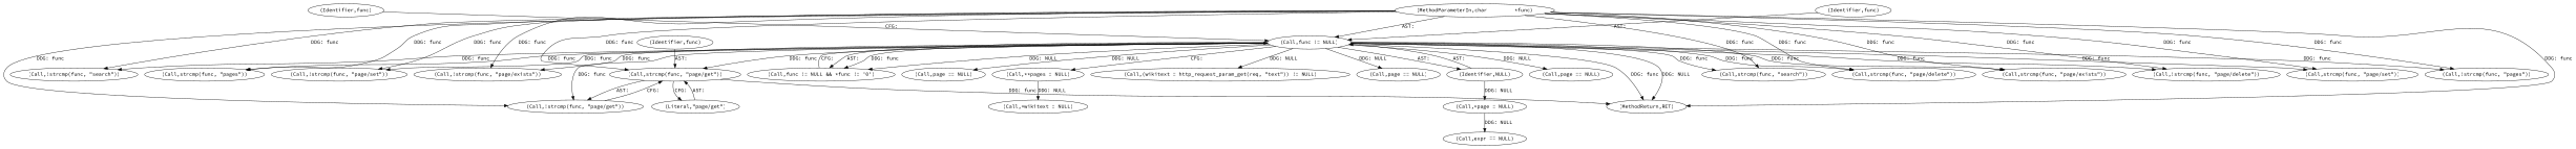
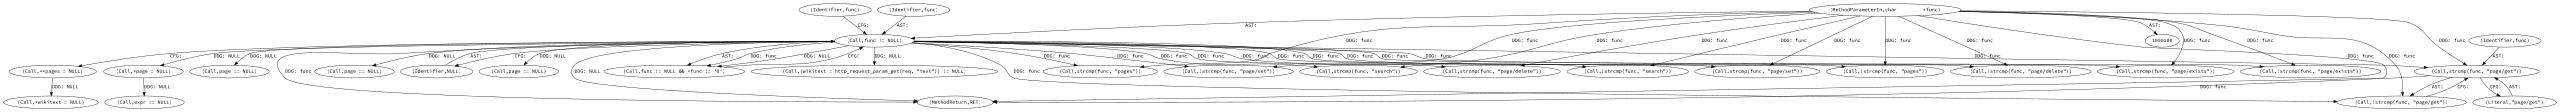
  digraph {
    fontname="Source Code Pro"
    node [fontname="Source Code Pro"]
    edge [fontname="Source Code Pro"]
    n1 [label="(Call,strcmp(func, \"page/get\"))"]
    n2 [label="(MethodReturn,RET)"]
    n3 [label="(Call,!strcmp(func, \"page/get\"))"]
    n4 [label="(Literal,\"page/get\")"]
    n5 [label="(Call,func != NULL)"]
    n6 [label="(Call,!strcmp(func, \"search\"))"]
    n7 [label="(Call,!strcmp(func, \"page/set\"))"]
    n8 [label="(Call,!strcmp(func, \"page/delete\"))"]
    n9 [label="(Call,!strcmp(func, \"pages\"))"]
    n10 [label="(Call,page == NULL)"]
    n11 [label="(Call,strcmp(func, \"pages\"))"]
    n12 [label="(Call,**pages = NULL)"]
    n13 [label="(Call,strcmp(func, \"search\"))"]
    n14 [label="(Call,page == NULL)"]
    n15 [label="(Call,*page = NULL)"]
    n16 [label="(Call,strcmp(func, \"page/delete\"))"]
    n17 [label="(Call,strcmp(func, \"page/set\"))"]
    n18 [label="(Call,strcmp(func, \"page/exists\"))"]
    n19 [label="(Identifier,NULL)"]
    n20 [label="(Call,page == NULL)"]
    n21 [label="(Call,func != NULL && *func != '\0')"]
    n22 [label="(Call,(wikitext = http_request_param_get(req, \"text\")) != NULL)"]
    n23 [label="(Call,!strcmp(func, \"page/exists\"))"]
    n24 [label="(Call,expr == NULL)"]
    n25 [label="(Call,*wikitext = NULL)"]
    n26 [label="(MethodParameterIn,char         *func)"]
+   1000100
    n28 [label="(Identifier,func)"]
    n29 [label="(Identifier,func)"]
    n30 [label="(Identifier,func)"]
    n1 -> n2 [label="DDG: func"]
    n1 -> n3 [label="AST: "]
    n1 -> n4 [label="CFG: "]
    n3 -> n1 [label="CFG: "]
    n4 -> n1 [label="AST: "]
    n5 -> n1 [label="DDG: func"]
    n5 -> n2 [label="DDG: func"]
    n5 -> n2 [label="DDG: NULL"]
    n5 -> n3 [label="DDG: func"]
    n5 -> n6 [label="DDG: func"]
    n5 -> n7 [label="DDG: func"]
    n5 -> n8 [label="DDG: func"]
    n5 -> n9 [label="DDG: func"]
    n5 -> n10 [label="DDG: NULL"]
    n5 -> n11 [label="DDG: func"]
    n5 -> n12 [label="CFG: "]
    n5 -> n13 [label="DDG: func"]
    n5 -> n14 [label="DDG: NULL"]
-   n19 -> n15 [label="DDG: NULL"]
+   n5 -> n15 [label="DDG: NULL"]
    n5 -> n16 [label="DDG: func"]
    n5 -> n17 [label="DDG: func"]
    n5 -> n18 [label="DDG: func"]
-   n5 -> n19 [label="AST: "]
+   n5 -> n19 [label="CFG: "]
    n5 -> n20 [label="DDG: NULL"]
    n5 -> n21 [label="AST: "]
    n5 -> n21 [label="DDG: func"]
    n5 -> n21 [label="DDG: NULL"]
    n5 -> n22 [label="DDG: NULL"]
    n5 -> n23 [label="DDG: func"]
    n12 -> n25 [label="DDG: NULL"]
    n15 -> n24 [label="DDG: NULL"]
    n19 -> n5 [label="AST: "]
    n21 -> n5 [label="CFG: "]
    n26 -> n1 [label="DDG: func"]
    n26 -> n2 [label="DDG: func"]
    n26 -> n3 [label="DDG: func"]
    n26 -> n5 [label="AST: "]
    n26 -> n6 [label="DDG: func"]
    n26 -> n7 [label="DDG: func"]
    n26 -> n8 [label="DDG: func"]
    n26 -> n9 [label="DDG: func"]
    n26 -> n11 [label="DDG: func"]
    n26 -> n13 [label="DDG: func"]
    n26 -> n16 [label="DDG: func"]
    n26 -> n17 [label="DDG: func"]
    n26 -> n18 [label="DDG: func"]
    n26 -> n23 [label="DDG: func"]
+   n26 -> 1000100 [label="AST: "]
    n28 -> n5 [label="CFG: "]
    n29 -> n5 [label="AST: "]
    n30 -> n1 [label="AST: "]
  }
